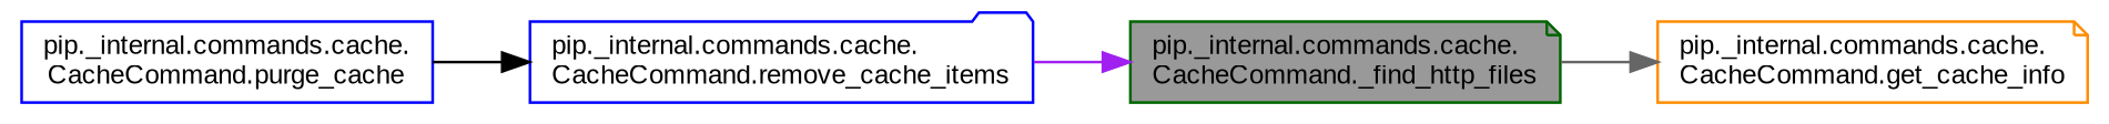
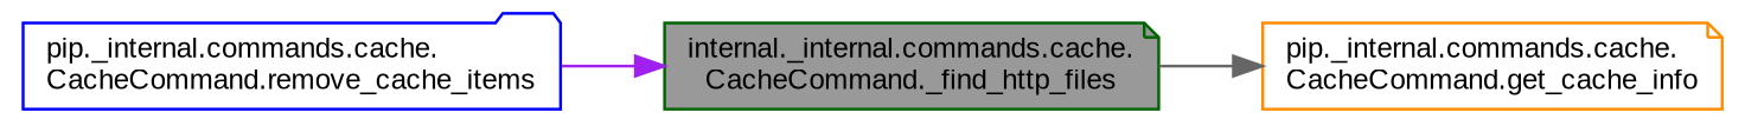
  digraph {
    fontname="Liberation Sans"
    rankdir=RL
    node [color=blue fillcolor=white fontname="Liberation Sans" fontsize=10 shape=note style=filled]
    edge [dir=back fontname="Liberation Sans" fontsize=10 labelfontname=Helvetica labelfontsize=10 style=solid]
-   n1 [color=darkgreen fillcolor=grey60 fontcolor=black height=0.2 label="pip._internal.commands.cache.\lCacheCommand._find_http_files" width=0.4]
+   n1 [color=darkgreen fillcolor=grey60 fontcolor=black height=0.2 label="internal._internal.commands.cache.\lCacheCommand._find_http_files" width=0.4]
    n2 [height=0.2 label="pip._internal.commands.cache.\lCacheCommand.remove_cache_items" shape=folder width=0.4]
    n3 [color=darkorange height=0.2 label="pip._internal.commands.cache.\lCacheCommand.get_cache_info" width=0.4]
-   n4 [height=0.2 label="pip._internal.commands.cache.\lCacheCommand.purge_cache" shape=box width=0.4]
    n1 -> n2 [color=purple]
-   n2 -> n4 [color=black]
    n3 -> n1 [color=gray40]
  }
